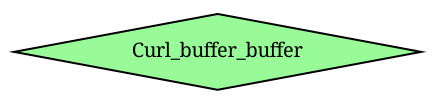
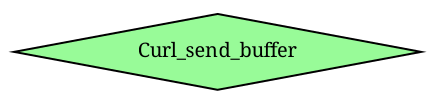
  digraph {
    rankdir=TB
    fontname="Noto Serif"
-   n1 [color=black fillcolor=palegreen fontname="Noto Serif" fontsize=10 height=0.2 label=Curl_buffer_buffer shape=diamond style=filled width=0.4]
+   n1 [color=black fillcolor=palegreen fontname="Noto Serif" fontsize=10 height=0.2 label=Curl_send_buffer shape=diamond style=filled width=0.4]
  }
